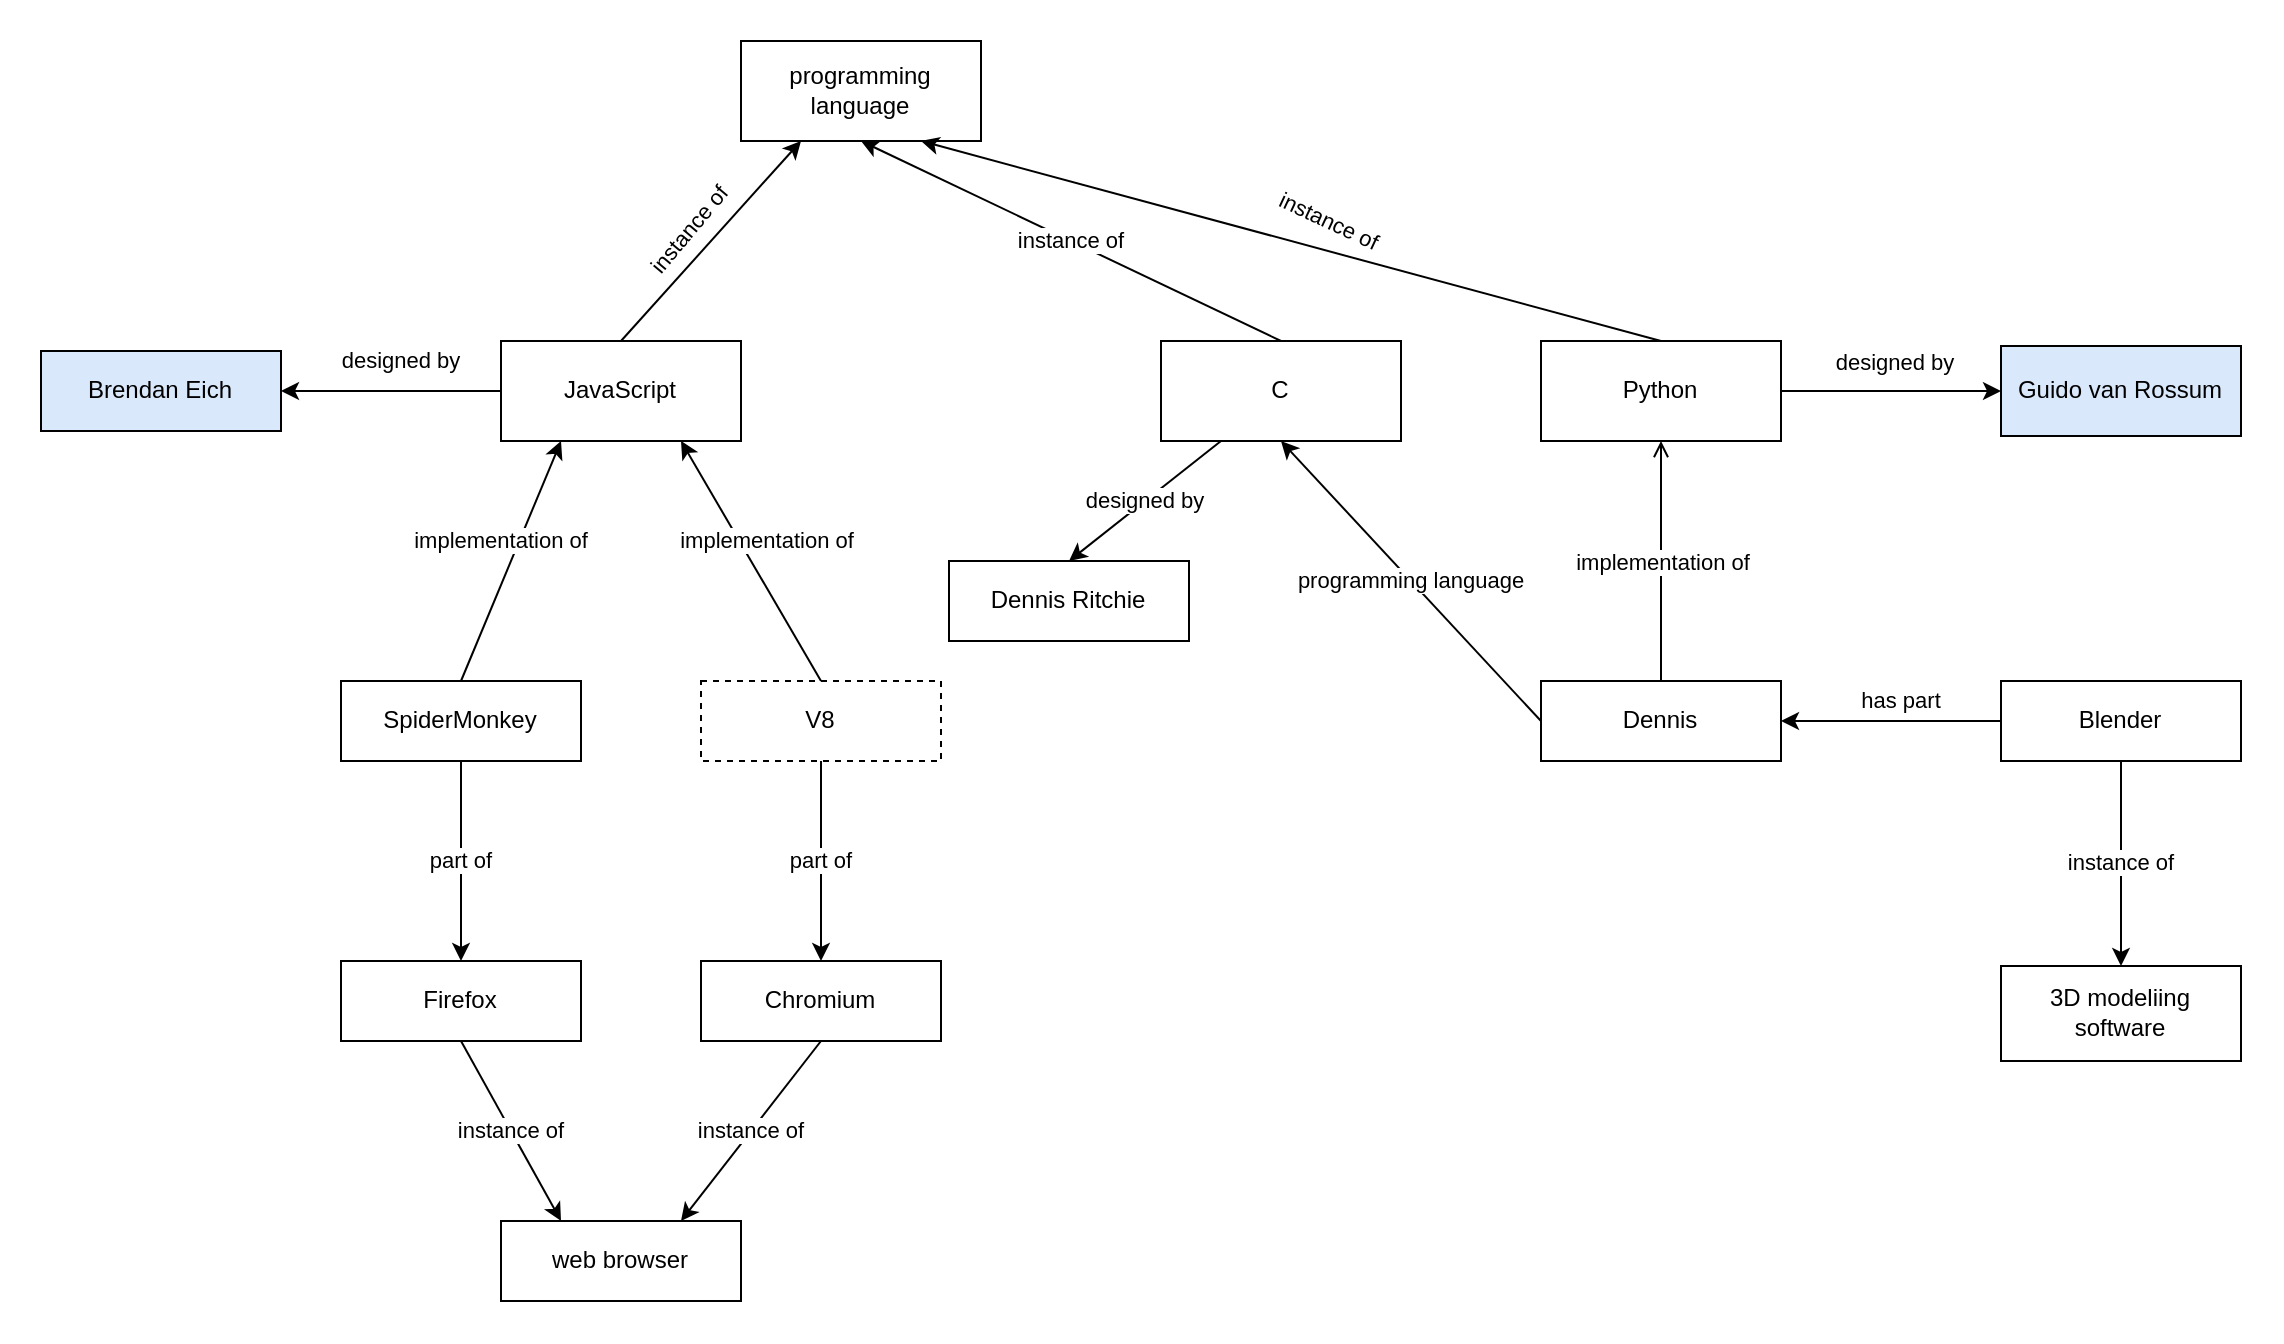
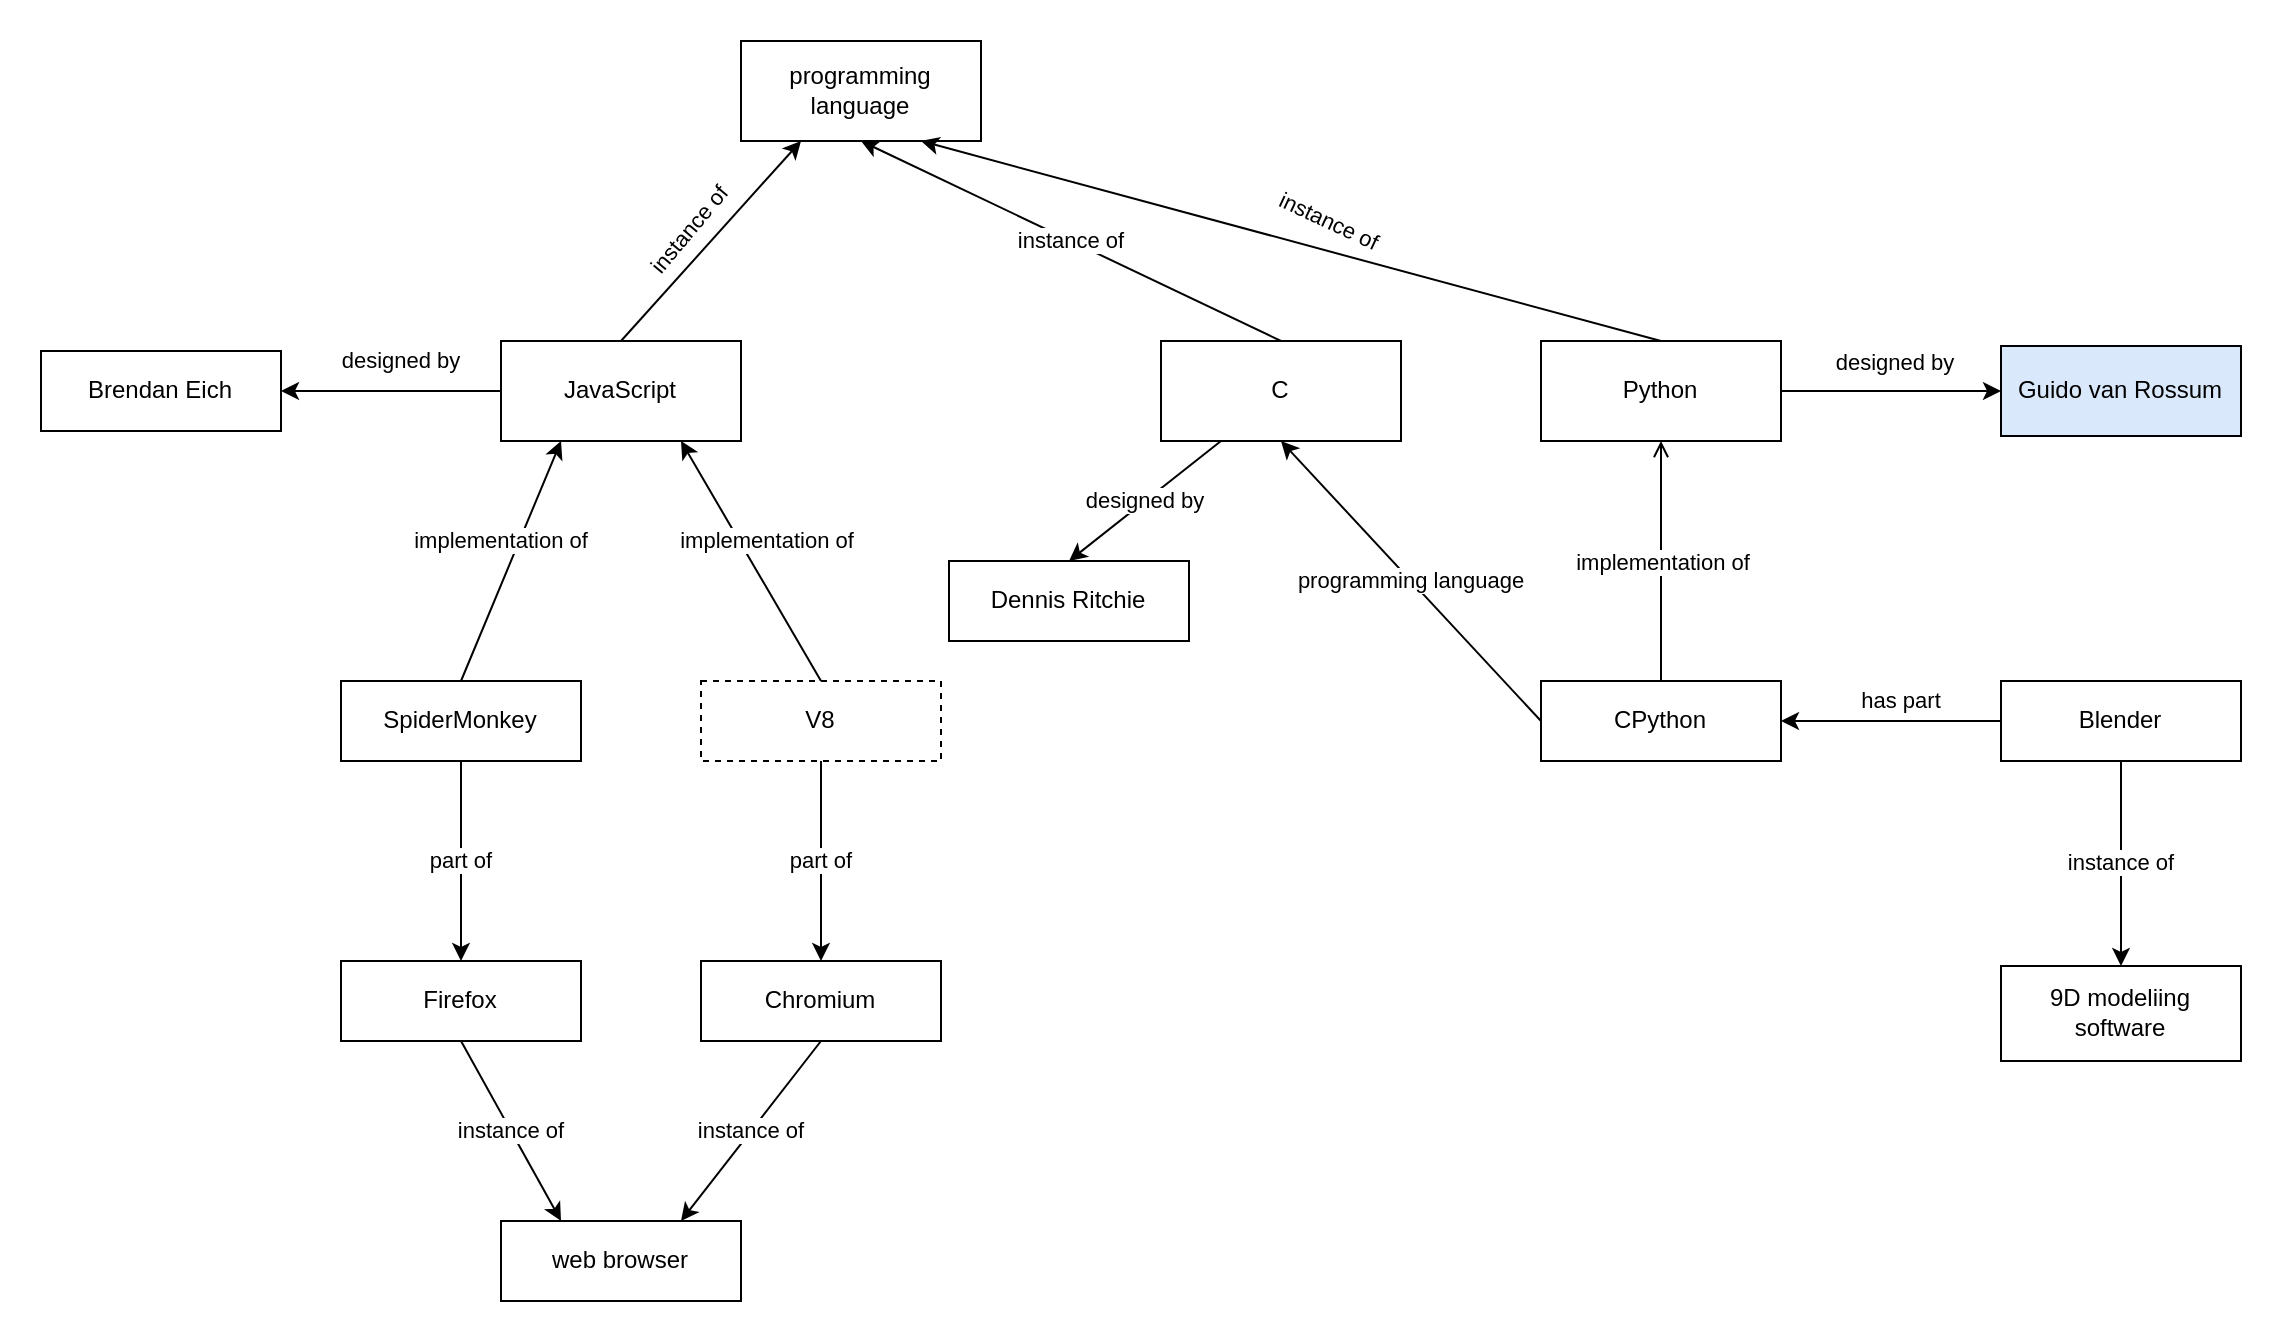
  <mxCell id="0" />
  <mxCell id="1" parent="0" />
  <mxCell id="2" value="programming language" style="rounded=0;whiteSpace=wrap;html=1;" vertex="1" parent="1"><mxGeometry x="370" y="20" width="120" height="50" as="geometry" /></mxCell>
  <mxCell id="3" value="designed by" style="edgeStyle=orthogonalEdgeStyle;rounded=0;orthogonalLoop=1;jettySize=auto;html=1;entryX=1;entryY=0.5;entryDx=0;entryDy=0;" edge="1" parent="1" source="4" target="31"><mxGeometry x="-0.091" y="-15" relative="1" as="geometry"><mxPoint as="offset" /></mxGeometry></mxCell>
  <mxCell id="4" value="JavaScript" style="rounded=0;whiteSpace=wrap;html=1;" vertex="1" parent="1"><mxGeometry x="250" y="170" width="120" height="50" as="geometry" /></mxCell>
  <mxCell id="5" value="" style="endArrow=classic;html=1;exitX=0.5;exitY=0;exitDx=0;exitDy=0;entryX=0.25;entryY=1;entryDx=0;entryDy=0;" edge="1" parent="1" source="4" target="2"><mxGeometry width="50" height="50" relative="1" as="geometry"><mxPoint x="450" y="320" as="sourcePoint" /><mxPoint x="500" y="270" as="targetPoint" /></mxGeometry></mxCell>
  <mxCell id="6" value="&lt;div&gt;instance of&lt;/div&gt;" style="edgeLabel;html=1;align=center;verticalAlign=middle;resizable=0;points=[];rotation=-50;" vertex="1" connectable="0" parent="5"><mxGeometry x="-0.036" y="-3" relative="1" as="geometry"><mxPoint x="-12.45" y="-8.91" as="offset" /></mxGeometry></mxCell>
  <mxCell id="7" style="edgeStyle=orthogonalEdgeStyle;rounded=0;orthogonalLoop=1;jettySize=auto;html=1;entryX=0;entryY=0.5;entryDx=0;entryDy=0;" edge="1" parent="1" source="9" target="32"><mxGeometry relative="1" as="geometry" /></mxCell>
  <mxCell id="8" value="&lt;div&gt;designed by&lt;/div&gt;" style="edgeLabel;html=1;align=center;verticalAlign=middle;resizable=0;points=[];" vertex="1" connectable="0" parent="7"><mxGeometry x="0.26" y="-4" relative="1" as="geometry"><mxPoint x="-13" y="-19" as="offset" /></mxGeometry></mxCell>
  <mxCell id="9" value="Python" style="rounded=0;whiteSpace=wrap;html=1;" vertex="1" parent="1"><mxGeometry x="770" y="170" width="120" height="50" as="geometry" /></mxCell>
  <mxCell id="10" value="" style="endArrow=classic;html=1;exitX=0.5;exitY=0;exitDx=0;exitDy=0;entryX=0.75;entryY=1;entryDx=0;entryDy=0;" edge="1" parent="1" source="9" target="2"><mxGeometry width="50" height="50" relative="1" as="geometry"><mxPoint x="540" y="170" as="sourcePoint" /><mxPoint x="640" y="70" as="targetPoint" /></mxGeometry></mxCell>
  <mxCell id="11" value="&lt;div&gt;instance of&lt;/div&gt;" style="edgeLabel;html=1;align=center;verticalAlign=middle;resizable=0;points=[];rotation=25;" vertex="1" connectable="0" parent="10"><mxGeometry x="-0.036" y="-3" relative="1" as="geometry"><mxPoint x="11.25" y="-9.15" as="offset" /></mxGeometry></mxCell>
  <mxCell id="12" style="edgeStyle=orthogonalEdgeStyle;rounded=0;orthogonalLoop=1;jettySize=auto;html=1;entryX=0.5;entryY=1;entryDx=0;entryDy=0;endArrow=open;" edge="1" parent="1" source="14" target="9"><mxGeometry relative="1" as="geometry" /></mxCell>
  <mxCell id="13" value="implementation of" style="edgeLabel;html=1;align=center;verticalAlign=middle;resizable=0;points=[];" vertex="1" connectable="0" parent="12"><mxGeometry x="-0.183" y="-1" relative="1" as="geometry"><mxPoint x="-1" y="-11" as="offset" /></mxGeometry></mxCell>
- <mxCell id="14" value="Dennis" style="rounded=0;whiteSpace=wrap;html=1;" vertex="1" parent="1"><mxGeometry x="770" y="340" width="120" height="40" as="geometry" /></mxCell>
- <mxCell id="15" value="&lt;div&gt;3D modeliing software&lt;/div&gt;" style="rounded=0;whiteSpace=wrap;html=1;" vertex="1" parent="1"><mxGeometry x="1000" y="482.5" width="120" height="47.5" as="geometry" /></mxCell>
+ <mxCell id="14" value="CPython" style="rounded=0;whiteSpace=wrap;html=1;" vertex="1" parent="1"><mxGeometry x="770" y="340" width="120" height="40" as="geometry" /></mxCell>
+ <mxCell id="15" value="&lt;div&gt;9D modeliing software&lt;/div&gt;" style="rounded=0;whiteSpace=wrap;html=1;" vertex="1" parent="1"><mxGeometry x="1000" y="482.5" width="120" height="47.5" as="geometry" /></mxCell>
  <mxCell id="16" value="instance of" style="edgeStyle=orthogonalEdgeStyle;rounded=0;orthogonalLoop=1;jettySize=auto;html=1;entryX=0.5;entryY=0;entryDx=0;entryDy=0;exitX=0.5;exitY=1;exitDx=0;exitDy=0;" edge="1" parent="1" source="18" target="15"><mxGeometry relative="1" as="geometry"><Array as="points"><mxPoint x="1060" y="380" /><mxPoint x="1060" y="520" /></Array></mxGeometry></mxCell>
  <mxCell id="17" value="has part" style="edgeStyle=orthogonalEdgeStyle;rounded=0;orthogonalLoop=1;jettySize=auto;html=1;entryX=1;entryY=0.5;entryDx=0;entryDy=0;" edge="1" parent="1" source="18" target="14"><mxGeometry x="-0.091" y="-10" relative="1" as="geometry"><mxPoint as="offset" /></mxGeometry></mxCell>
  <mxCell id="18" value="Blender" style="rounded=0;whiteSpace=wrap;html=1;" vertex="1" parent="1"><mxGeometry x="1000" y="340" width="120" height="40" as="geometry" /></mxCell>
  <mxCell id="19" value="SpiderMonkey" style="rounded=0;whiteSpace=wrap;html=1;" vertex="1" parent="1"><mxGeometry x="170" y="340" width="120" height="40" as="geometry" /></mxCell>
  <mxCell id="20" value="implementation of" style="endArrow=classic;html=1;exitX=0.5;exitY=0;exitDx=0;exitDy=0;entryX=0.25;entryY=1;entryDx=0;entryDy=0;" edge="1" parent="1" source="19" target="4"><mxGeometry x="0.112" y="8" width="50" height="50" relative="1" as="geometry"><mxPoint x="450" y="320" as="sourcePoint" /><mxPoint x="500" y="270" as="targetPoint" /><mxPoint as="offset" /></mxGeometry></mxCell>
  <mxCell id="21" value="Firefox" style="rounded=0;whiteSpace=wrap;html=1;" vertex="1" parent="1"><mxGeometry x="170" y="480" width="120" height="40" as="geometry" /></mxCell>
  <mxCell id="22" value="part of" style="endArrow=classic;html=1;entryX=0.5;entryY=0;entryDx=0;entryDy=0;exitX=0.5;exitY=1;exitDx=0;exitDy=0;" edge="1" parent="1" source="19" target="21"><mxGeometry width="50" height="50" relative="1" as="geometry"><mxPoint x="180" y="460" as="sourcePoint" /><mxPoint x="230" y="410" as="targetPoint" /><mxPoint as="offset" /></mxGeometry></mxCell>
  <mxCell id="23" value="part of" style="edgeStyle=orthogonalEdgeStyle;rounded=0;orthogonalLoop=1;jettySize=auto;html=1;entryX=0.5;entryY=0;entryDx=0;entryDy=0;" edge="1" parent="1" source="24" target="27"><mxGeometry relative="1" as="geometry"><Array as="points"><mxPoint x="410" y="450" /><mxPoint x="410" y="450" /></Array></mxGeometry></mxCell>
  <mxCell id="24" value="V8" style="rounded=0;whiteSpace=wrap;html=1;dashed=1;" vertex="1" parent="1"><mxGeometry x="350" y="340" width="120" height="40" as="geometry" /></mxCell>
  <mxCell id="25" value="" style="endArrow=classic;html=1;exitX=0.5;exitY=0;exitDx=0;exitDy=0;entryX=0.75;entryY=1;entryDx=0;entryDy=0;" edge="1" parent="1" source="24" target="4"><mxGeometry width="50" height="50" relative="1" as="geometry"><mxPoint x="450" y="320" as="sourcePoint" /><mxPoint x="500" y="270" as="targetPoint" /></mxGeometry></mxCell>
  <mxCell id="26" value="implementation of" style="edgeLabel;html=1;align=center;verticalAlign=middle;resizable=0;points=[];" vertex="1" connectable="0" parent="25"><mxGeometry x="-0.22" relative="1" as="geometry"><mxPoint y="-23.36" as="offset" /></mxGeometry></mxCell>
  <mxCell id="27" value="Chromium" style="rounded=0;whiteSpace=wrap;html=1;" vertex="1" parent="1"><mxGeometry x="350" y="480" width="120" height="40" as="geometry" /></mxCell>
  <mxCell id="28" value="&lt;div&gt;web browser&lt;/div&gt;" style="rounded=0;whiteSpace=wrap;html=1;" vertex="1" parent="1"><mxGeometry x="250" y="610" width="120" height="40" as="geometry" /></mxCell>
  <mxCell id="29" value="instance of" style="endArrow=classic;html=1;exitX=0.5;exitY=1;exitDx=0;exitDy=0;entryX=0.25;entryY=0;entryDx=0;entryDy=0;" edge="1" parent="1" source="21" target="28"><mxGeometry width="50" height="50" relative="1" as="geometry"><mxPoint x="450" y="390" as="sourcePoint" /><mxPoint x="530" y="460" as="targetPoint" /></mxGeometry></mxCell>
  <mxCell id="30" value="instance of" style="endArrow=classic;html=1;exitX=0.5;exitY=1;exitDx=0;exitDy=0;entryX=0.75;entryY=0;entryDx=0;entryDy=0;" edge="1" parent="1" source="27" target="28"><mxGeometry width="50" height="50" relative="1" as="geometry"><mxPoint x="389" y="590" as="sourcePoint" /><mxPoint x="439" y="540" as="targetPoint" /></mxGeometry></mxCell>
- <mxCell id="31" value="Brendan Eich" style="rounded=0;whiteSpace=wrap;html=1;fillColor=#dae8fc;" vertex="1" parent="1"><mxGeometry x="20" y="175" width="120" height="40" as="geometry" /></mxCell>
+ <mxCell id="31" value="Brendan Eich" style="rounded=0;whiteSpace=wrap;html=1;" vertex="1" parent="1"><mxGeometry x="20" y="175" width="120" height="40" as="geometry" /></mxCell>
  <mxCell id="32" value="Guido van Rossum" style="rounded=0;whiteSpace=wrap;html=1;fillColor=#dae8fc;" vertex="1" parent="1"><mxGeometry x="1000" y="172.5" width="120" height="45" as="geometry" /></mxCell>
  <mxCell id="33" value="C" style="rounded=0;whiteSpace=wrap;html=1;" vertex="1" parent="1"><mxGeometry x="580" y="170" width="120" height="50" as="geometry" /></mxCell>
  <mxCell id="34" value="instance of" style="endArrow=classic;html=1;exitX=0.5;exitY=0;exitDx=0;exitDy=0;entryX=0.5;entryY=1;entryDx=0;entryDy=0;" edge="1" parent="1" source="33" target="2"><mxGeometry width="50" height="50" relative="1" as="geometry"><mxPoint x="600" y="390" as="sourcePoint" /><mxPoint x="650" y="340" as="targetPoint" /></mxGeometry></mxCell>
  <mxCell id="35" value="programming language" style="endArrow=classic;html=1;exitX=0;exitY=0.5;exitDx=0;exitDy=0;entryX=0.5;entryY=1;entryDx=0;entryDy=0;" edge="1" parent="1" source="14" target="33"><mxGeometry width="50" height="50" relative="1" as="geometry"><mxPoint x="730" y="390" as="sourcePoint" /><mxPoint x="780" y="340" as="targetPoint" /></mxGeometry></mxCell>
  <mxCell id="36" value="Dennis Ritchie" style="rounded=0;whiteSpace=wrap;html=1;" vertex="1" parent="1"><mxGeometry x="474" y="280" width="120" height="40" as="geometry" /></mxCell>
  <mxCell id="37" value="&lt;div&gt;designed by&lt;/div&gt;" style="endArrow=classic;html=1;exitX=0.25;exitY=1;exitDx=0;exitDy=0;entryX=0.5;entryY=0;entryDx=0;entryDy=0;" edge="1" parent="1" source="33" target="36"><mxGeometry width="50" height="50" relative="1" as="geometry"><mxPoint x="520" y="390" as="sourcePoint" /><mxPoint x="590" y="270" as="targetPoint" /></mxGeometry></mxCell>
